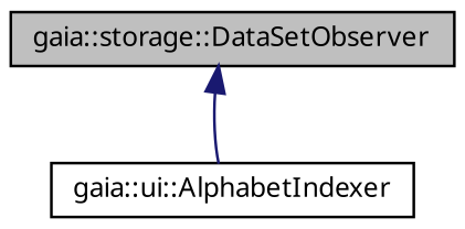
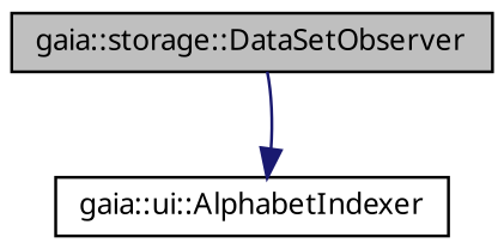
  digraph {
    fontname="Noto Sans"
    node [color=black fontname="Noto Sans" fontsize=10 shape=record style=filled]
    n1 [fillcolor=grey75 fontcolor=black height=0.2 label="gaia::storage::DataSetObserver" width=0.4]
    n2 [fillcolor=white height=0.2 label="gaia::ui::AlphabetIndexer" width=0.4]
-   n1 -> n2 [color=midnightblue dir=back fontname="Noto Sans" fontsize=10 labelfontname=Helvetica labelfontsize=10 style=solid]
+   n2 -> n1 [color=midnightblue dir=back fontname="Noto Sans" fontsize=10 labelfontname=Helvetica labelfontsize=10 style=solid]
  }
